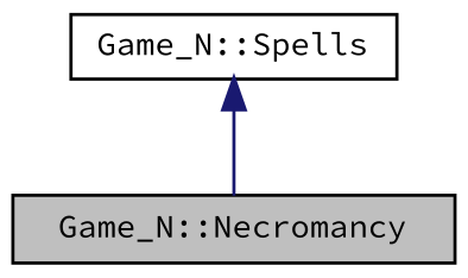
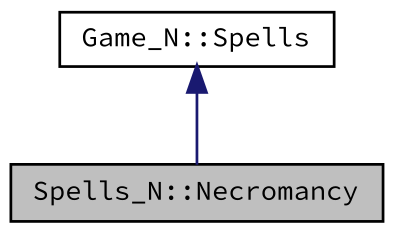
  digraph {
    fontname="Source Code Pro"
    node [color=black fontname="Source Code Pro" fontsize=10 shape=record style=filled]
-   n1 [fillcolor=grey75 fontcolor=black height=0.2 label="Game_N::Necromancy" width=0.4]
+   n1 [fillcolor=grey75 fontcolor=black height=0.2 label="Spells_N::Necromancy" width=0.4]
    n2 [fillcolor=white height=0.2 label="Game_N::Spells" width=0.4]
    n2 -> n1 [color=midnightblue dir=back fontname="Source Code Pro" fontsize=10 labelfontname=Helvetica labelfontsize=10 style=solid]
  }
